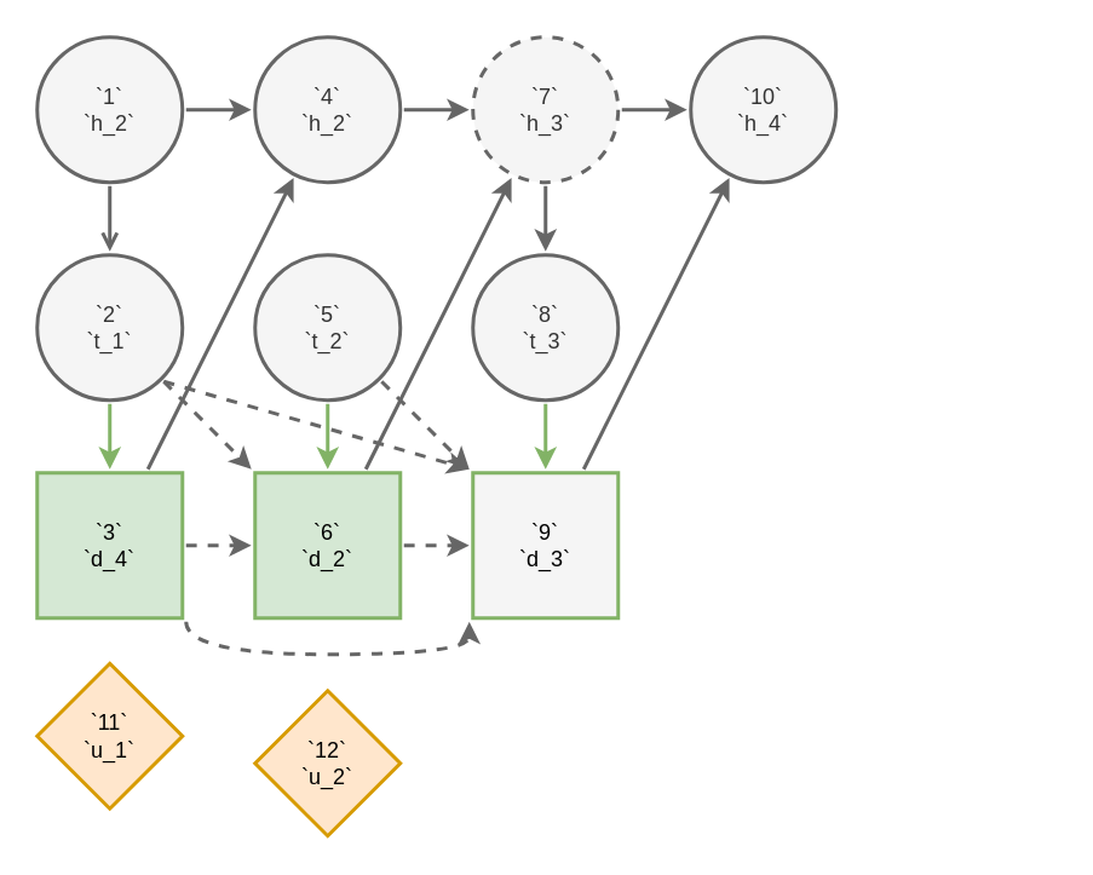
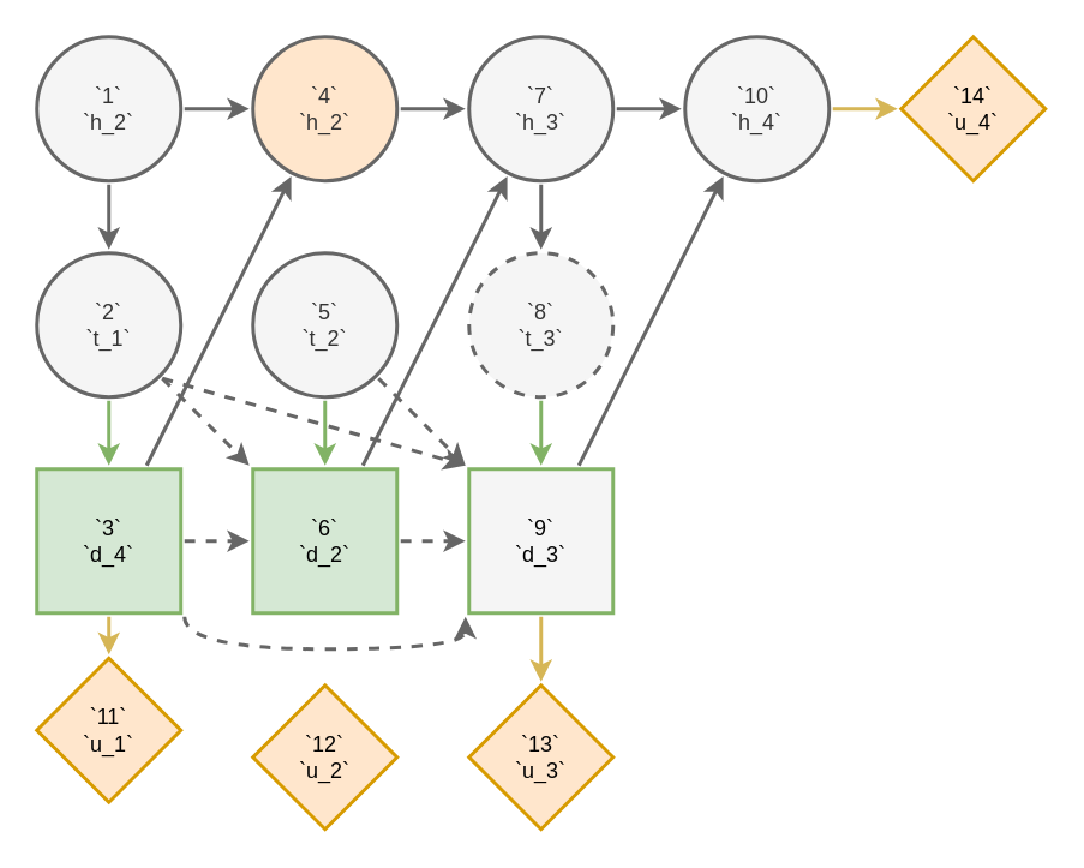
  <mxCell id="0" />
  <mxCell id="1" parent="0" />
  <mxCell id="2" style="edgeStyle=orthogonalEdgeStyle;rounded=0;orthogonalLoop=1;jettySize=auto;html=1;curved=1;strokeWidth=2;fillColor=#f5f5f5;strokeColor=#666666;" parent="1" source="4" target="6" edge="1"><mxGeometry relative="1" as="geometry" /></mxCell>
- <mxCell id="3" style="edgeStyle=orthogonalEdgeStyle;rounded=0;orthogonalLoop=1;jettySize=auto;html=1;curved=1;strokeWidth=2;fillColor=#f5f5f5;strokeColor=#666666;endArrow=open;" parent="1" source="4" target="16" edge="1"><mxGeometry relative="1" as="geometry" /></mxCell>
+ <mxCell id="3" style="edgeStyle=orthogonalEdgeStyle;rounded=0;orthogonalLoop=1;jettySize=auto;html=1;curved=1;strokeWidth=2;fillColor=#f5f5f5;strokeColor=#666666;" parent="1" source="4" target="16" edge="1"><mxGeometry relative="1" as="geometry" /></mxCell>
  <mxCell id="4" value="`1`&lt;br&gt;`h_2`" style="ellipse;whiteSpace=wrap;html=1;aspect=fixed;fillColor=#f5f5f5;strokeColor=#666666;fontColor=#333333;strokeWidth=2;perimeterSpacing=2;" parent="1" vertex="1"><mxGeometry x="20" y="20" width="80" height="80" as="geometry" /></mxCell>
  <mxCell id="5" style="edgeStyle=orthogonalEdgeStyle;rounded=0;orthogonalLoop=1;jettySize=auto;html=1;curved=1;strokeWidth=2;fillColor=#f5f5f5;strokeColor=#666666;" parent="1" source="6" target="9" edge="1"><mxGeometry relative="1" as="geometry" /></mxCell>
- <mxCell id="6" value="&lt;div&gt;`4`&lt;/div&gt;&lt;div&gt;`h_2`&lt;br&gt;&lt;/div&gt;" style="ellipse;whiteSpace=wrap;html=1;aspect=fixed;fillColor=#f5f5f5;strokeColor=#666666;fontColor=#333333;strokeWidth=2;perimeterSpacing=2;" parent="1" vertex="1"><mxGeometry x="140" y="20" width="80" height="80" as="geometry" /></mxCell>
+ <mxCell id="6" value="&lt;div&gt;`4`&lt;/div&gt;&lt;div&gt;`h_2`&lt;br&gt;&lt;/div&gt;" style="ellipse;whiteSpace=wrap;html=1;aspect=fixed;fillColor=#ffe6cc;strokeColor=#666666;fontColor=#333333;strokeWidth=2;perimeterSpacing=2;" parent="1" vertex="1"><mxGeometry x="140" y="20" width="80" height="80" as="geometry" /></mxCell>
  <mxCell id="7" style="edgeStyle=orthogonalEdgeStyle;rounded=0;orthogonalLoop=1;jettySize=auto;html=1;curved=1;strokeWidth=2;fillColor=#f5f5f5;strokeColor=#666666;" parent="1" source="9" target="11" edge="1"><mxGeometry relative="1" as="geometry" /></mxCell>
  <mxCell id="8" style="edgeStyle=orthogonalEdgeStyle;rounded=0;orthogonalLoop=1;jettySize=auto;html=1;curved=1;strokeWidth=2;fillColor=#f5f5f5;strokeColor=#666666;" parent="1" source="9" target="21" edge="1"><mxGeometry relative="1" as="geometry" /></mxCell>
- <mxCell id="9" value="`7`&lt;br&gt;`h_3`" style="ellipse;whiteSpace=wrap;html=1;aspect=fixed;fillColor=#f5f5f5;strokeColor=#666666;fontColor=#333333;strokeWidth=2;perimeterSpacing=2;dashed=1;" parent="1" vertex="1"><mxGeometry x="260" y="20" width="80" height="80" as="geometry" /></mxCell>
+ <mxCell id="9" value="`7`&lt;br&gt;`h_3`" style="ellipse;whiteSpace=wrap;html=1;aspect=fixed;fillColor=#f5f5f5;strokeColor=#666666;fontColor=#333333;strokeWidth=2;perimeterSpacing=2;" parent="1" vertex="1"><mxGeometry x="260" y="20" width="80" height="80" as="geometry" /></mxCell>
+ <mxCell id="10" style="edgeStyle=orthogonalEdgeStyle;rounded=0;orthogonalLoop=1;jettySize=auto;html=1;curved=1;strokeWidth=2;fillColor=#fff2cc;strokeColor=#d6b656;" parent="1" source="11" target="12" edge="1"><mxGeometry relative="1" as="geometry" /></mxCell>
  <mxCell id="11" value="`10`&lt;br&gt;`h_4`" style="ellipse;whiteSpace=wrap;html=1;aspect=fixed;fillColor=#f5f5f5;strokeColor=#666666;fontColor=#333333;strokeWidth=2;perimeterSpacing=2;" parent="1" vertex="1"><mxGeometry x="380" y="20" width="80" height="80" as="geometry" /></mxCell>
+ <mxCell id="12" value="`14`&lt;br&gt;`u_4`" style="rhombus;whiteSpace=wrap;html=1;fontFamily=Helvetica;fontSize=12;align=center;strokeColor=#d79b00;fillColor=#ffe6cc;strokeWidth=2;perimeterSpacing=2;" parent="1" vertex="1"><mxGeometry x="500" y="20" width="80" height="80" as="geometry" /></mxCell>
  <mxCell id="13" style="edgeStyle=orthogonalEdgeStyle;rounded=0;orthogonalLoop=1;jettySize=auto;html=1;curved=1;strokeWidth=2;fillColor=#d5e8d4;strokeColor=#82b366;" parent="1" source="16" target="26" edge="1"><mxGeometry relative="1" as="geometry" /></mxCell>
  <mxCell id="14" style="edgeStyle=none;rounded=0;orthogonalLoop=1;jettySize=auto;html=1;exitX=1;exitY=1;exitDx=0;exitDy=0;entryX=0;entryY=0;entryDx=0;entryDy=0;dashed=1;fillColor=#f5f5f5;strokeColor=#666666;strokeWidth=2;" parent="1" source="16" target="32" edge="1"><mxGeometry relative="1" as="geometry" /></mxCell>
  <mxCell id="15" style="edgeStyle=none;rounded=0;orthogonalLoop=1;jettySize=auto;html=1;fontSize=20;dashed=1;fillColor=#f5f5f5;strokeColor=#666666;strokeWidth=2;" parent="1" source="16" target="29" edge="1"><mxGeometry relative="1" as="geometry" /></mxCell>
  <mxCell id="16" value="&lt;div&gt;`2`&lt;/div&gt;&lt;div&gt;`t_1`&lt;br&gt;&lt;/div&gt;" style="ellipse;whiteSpace=wrap;html=1;aspect=fixed;fillColor=#f5f5f5;strokeColor=#666666;fontColor=#333333;strokeWidth=2;perimeterSpacing=2;" parent="1" vertex="1"><mxGeometry x="20" y="140" width="80" height="80" as="geometry" /></mxCell>
  <mxCell id="17" style="edgeStyle=orthogonalEdgeStyle;rounded=0;orthogonalLoop=1;jettySize=auto;html=1;curved=1;strokeWidth=2;fillColor=#d5e8d4;strokeColor=#82b366;" parent="1" source="19" target="29" edge="1"><mxGeometry relative="1" as="geometry" /></mxCell>
  <mxCell id="18" style="edgeStyle=none;rounded=0;orthogonalLoop=1;jettySize=auto;html=1;exitX=1;exitY=1;exitDx=0;exitDy=0;entryX=0;entryY=0;entryDx=0;entryDy=0;dashed=1;fillColor=#f5f5f5;strokeColor=#666666;strokeWidth=2;" parent="1" source="19" target="32" edge="1"><mxGeometry relative="1" as="geometry" /></mxCell>
  <mxCell id="19" value="&lt;div&gt;`5`&lt;/div&gt;&lt;div&gt;`t_2`&lt;/div&gt;" style="ellipse;whiteSpace=wrap;html=1;aspect=fixed;fillColor=#f5f5f5;strokeColor=#666666;fontColor=#333333;strokeWidth=2;perimeterSpacing=2;" parent="1" vertex="1"><mxGeometry x="140" y="140" width="80" height="80" as="geometry" /></mxCell>
  <mxCell id="20" style="edgeStyle=orthogonalEdgeStyle;rounded=0;orthogonalLoop=1;jettySize=auto;html=1;curved=1;strokeWidth=2;fillColor=#d5e8d4;strokeColor=#82b366;" parent="1" source="21" target="32" edge="1"><mxGeometry relative="1" as="geometry" /></mxCell>
- <mxCell id="21" value="`8`&lt;br&gt;`t_3`" style="ellipse;whiteSpace=wrap;html=1;aspect=fixed;fillColor=#f5f5f5;strokeColor=#666666;fontColor=#333333;strokeWidth=2;perimeterSpacing=2;" parent="1" vertex="1"><mxGeometry x="260" y="140" width="80" height="80" as="geometry" /></mxCell>
+ <mxCell id="21" value="`8`&lt;br&gt;`t_3`" style="ellipse;whiteSpace=wrap;html=1;aspect=fixed;fillColor=#f5f5f5;strokeColor=#666666;fontColor=#333333;strokeWidth=2;perimeterSpacing=2;dashed=1;" parent="1" vertex="1"><mxGeometry x="260" y="140" width="80" height="80" as="geometry" /></mxCell>
+ <mxCell id="22" style="edgeStyle=orthogonalEdgeStyle;rounded=0;orthogonalLoop=1;jettySize=auto;html=1;curved=1;strokeWidth=2;fillColor=#fff2cc;strokeColor=#d6b656;" parent="1" source="26" target="33" edge="1"><mxGeometry relative="1" as="geometry" /></mxCell>
  <mxCell id="23" style="edgeStyle=orthogonalEdgeStyle;curved=1;rounded=0;orthogonalLoop=1;jettySize=auto;html=1;dashed=1;fillColor=#f5f5f5;strokeColor=#666666;strokeWidth=2;" parent="1" source="26" target="29" edge="1"><mxGeometry relative="1" as="geometry" /></mxCell>
  <mxCell id="24" style="edgeStyle=orthogonalEdgeStyle;rounded=0;orthogonalLoop=1;jettySize=auto;html=1;exitX=1;exitY=1;exitDx=0;exitDy=0;entryX=0;entryY=1;entryDx=0;entryDy=0;curved=1;dashed=1;fillColor=#f5f5f5;strokeColor=#666666;strokeWidth=2;" parent="1" source="26" target="32" edge="1"><mxGeometry relative="1" as="geometry"><Array as="points"><mxPoint x="102" y="360" /><mxPoint x="258" y="360" /></Array></mxGeometry></mxCell>
  <mxCell id="25" style="edgeStyle=none;rounded=0;orthogonalLoop=1;jettySize=auto;html=1;fontSize=20;strokeWidth=2;fillColor=#f5f5f5;strokeColor=#666666;" parent="1" source="26" target="6" edge="1"><mxGeometry relative="1" as="geometry" /></mxCell>
  <mxCell id="26" value="`3`&lt;br&gt;`d_4`" style="whiteSpace=wrap;html=1;aspect=fixed;fontFamily=Helvetica;fontSize=12;fontColor=#000000;align=center;strokeColor=#82b366;fillColor=#d5e8d4;strokeWidth=2;perimeterSpacing=2;" parent="1" vertex="1"><mxGeometry x="20" y="260" width="80" height="80" as="geometry" /></mxCell>
  <mxCell id="27" style="edgeStyle=orthogonalEdgeStyle;curved=1;rounded=0;orthogonalLoop=1;jettySize=auto;html=1;dashed=1;fillColor=#f5f5f5;strokeColor=#666666;strokeWidth=2;" parent="1" source="29" target="32" edge="1"><mxGeometry relative="1" as="geometry" /></mxCell>
  <mxCell id="28" style="edgeStyle=none;rounded=0;orthogonalLoop=1;jettySize=auto;html=1;fontSize=20;strokeWidth=2;fillColor=#f5f5f5;strokeColor=#666666;" parent="1" source="29" target="9" edge="1"><mxGeometry relative="1" as="geometry" /></mxCell>
  <mxCell id="29" value="&lt;div&gt;`6`&lt;/div&gt;&lt;div&gt;`d_2`&lt;br&gt;&lt;/div&gt;" style="whiteSpace=wrap;html=1;aspect=fixed;fontFamily=Helvetica;fontSize=12;fontColor=#000000;align=center;strokeColor=#82b366;fillColor=#d5e8d4;strokeWidth=2;perimeterSpacing=2;" parent="1" vertex="1"><mxGeometry x="140" y="260" width="80" height="80" as="geometry" /></mxCell>
+ <mxCell id="30" style="edgeStyle=orthogonalEdgeStyle;rounded=0;orthogonalLoop=1;jettySize=auto;html=1;curved=1;strokeWidth=2;fillColor=#fff2cc;strokeColor=#d6b656;" parent="1" source="32" target="35" edge="1"><mxGeometry relative="1" as="geometry" /></mxCell>
  <mxCell id="31" style="edgeStyle=none;rounded=0;orthogonalLoop=1;jettySize=auto;html=1;fontSize=20;strokeWidth=2;fillColor=#f5f5f5;strokeColor=#666666;" parent="1" source="32" target="11" edge="1"><mxGeometry relative="1" as="geometry" /></mxCell>
  <mxCell id="32" value="`9`&lt;br&gt;`d_3`" style="whiteSpace=wrap;html=1;aspect=fixed;fontFamily=Helvetica;fontSize=12;fontColor=#000000;align=center;strokeColor=#82b366;fillColor=#f5f5f5;strokeWidth=2;perimeterSpacing=2;" parent="1" vertex="1"><mxGeometry x="260" y="260" width="80" height="80" as="geometry" /></mxCell>
  <mxCell id="33" value="`11`&lt;br&gt;`u_1`" style="rhombus;whiteSpace=wrap;html=1;fontFamily=Helvetica;fontSize=12;fontColor=#000000;align=center;strokeColor=#d79b00;fillColor=#ffe6cc;strokeWidth=2;perimeterSpacing=2;" parent="1" vertex="1"><mxGeometry x="20" y="365" width="80" height="80" as="geometry" /></mxCell>
  <mxCell id="34" value="&lt;div&gt;`12`&lt;/div&gt;&lt;div&gt;`u_2`&lt;br&gt;&lt;/div&gt;" style="rhombus;whiteSpace=wrap;html=1;fontFamily=Helvetica;fontSize=12;fontColor=#000000;align=center;strokeColor=#d79b00;fillColor=#ffe6cc;strokeWidth=2;perimeterSpacing=2;" parent="1" vertex="1"><mxGeometry x="140" y="380" width="80" height="80" as="geometry" /></mxCell>
+ <mxCell id="35" value="`13`&lt;br&gt;`u_3`" style="rhombus;whiteSpace=wrap;html=1;fontFamily=Helvetica;fontSize=12;fontColor=#000000;align=center;strokeColor=#d79b00;fillColor=#ffe6cc;strokeWidth=2;perimeterSpacing=2;" parent="1" vertex="1"><mxGeometry x="260" y="380" width="80" height="80" as="geometry" /></mxCell>
